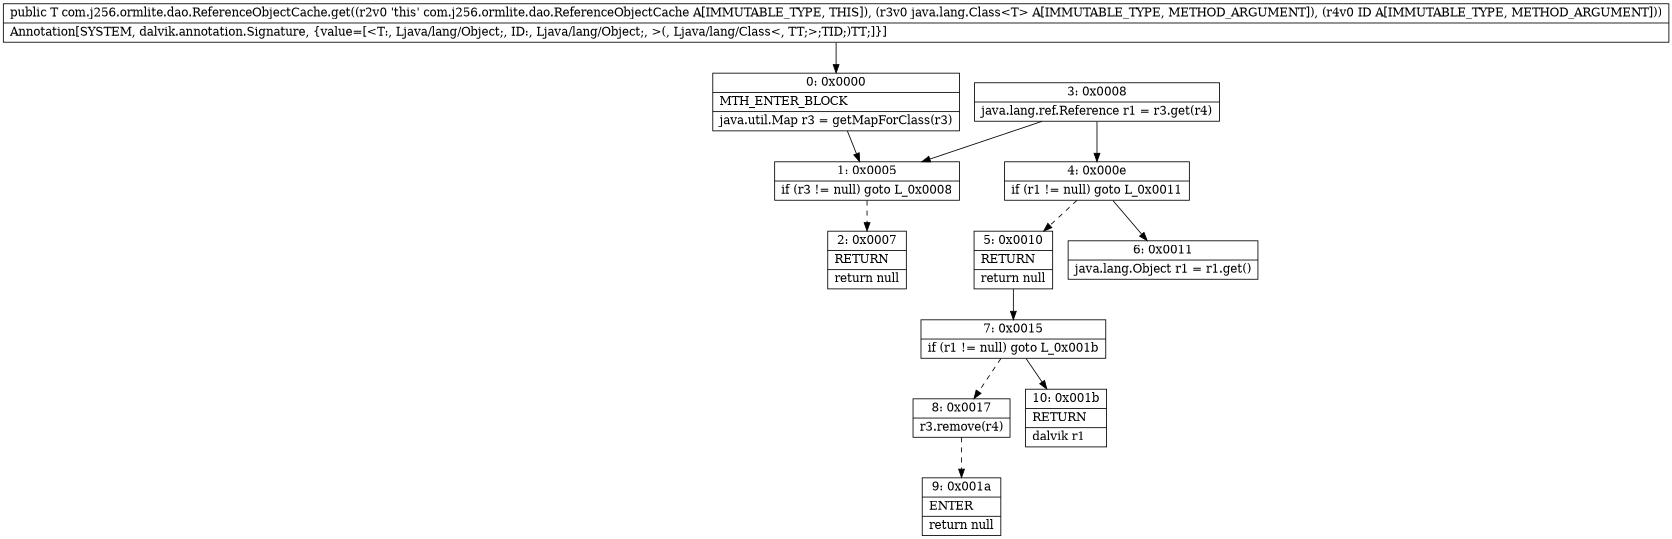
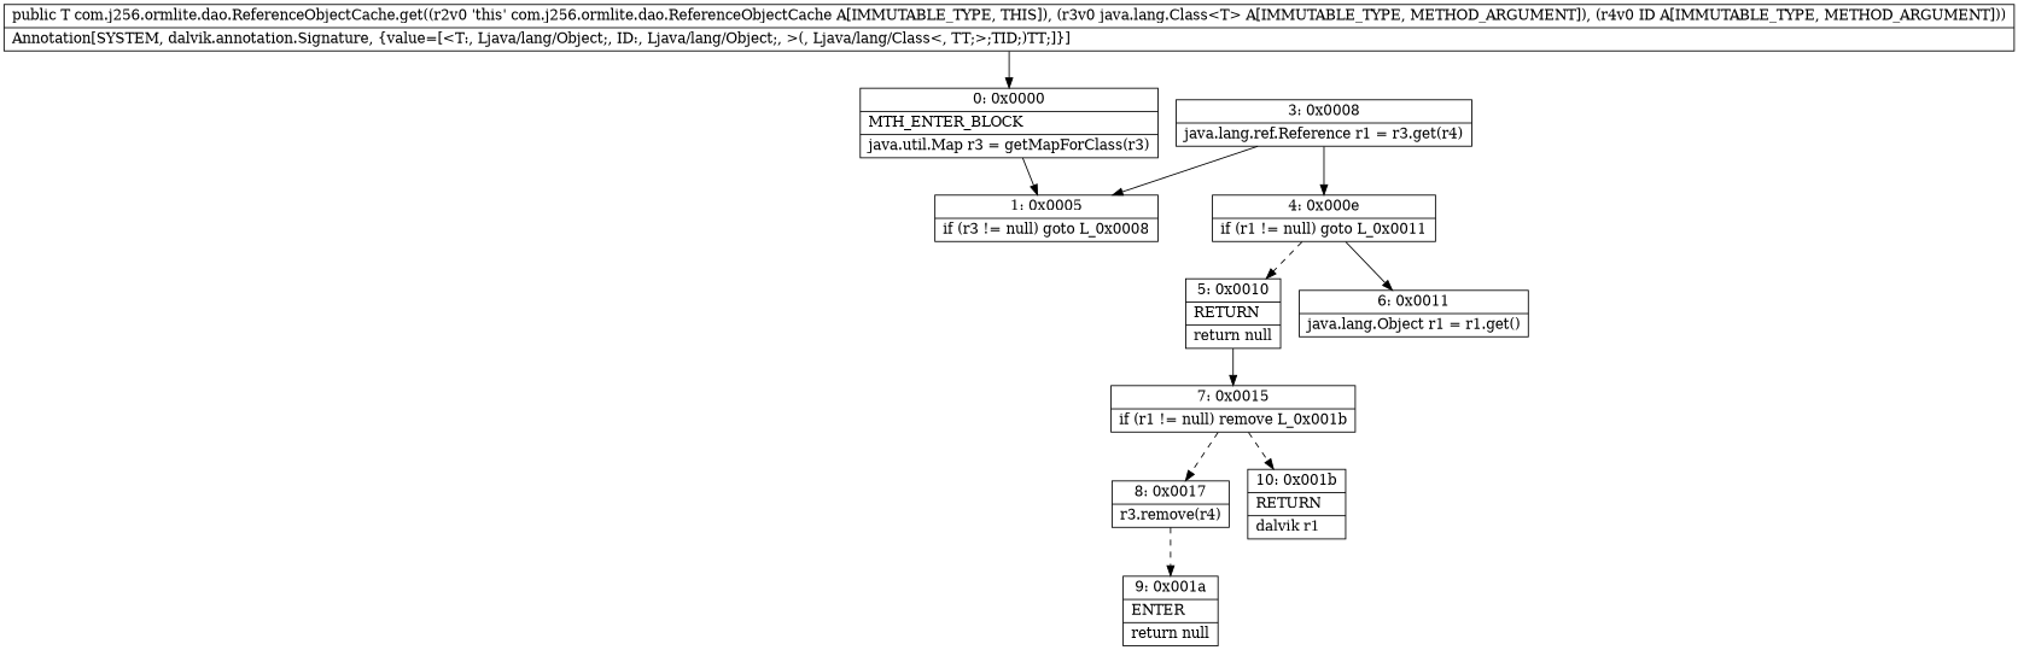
  digraph {
    node [shape=record]
    n1 [label="{0\:\ 0x0000|MTH_ENTER_BLOCK\l|java.util.Map r3 = getMapForClass(r3)\l}"]
    n2 [label="{1\:\ 0x0005|if (r3 != null) goto L_0x0008\l}"]
-   n3 [label="{2\:\ 0x0007|RETURN\l|return null\l}"]
    n4 [label="{3\:\ 0x0008|java.lang.ref.Reference r1 = r3.get(r4)\l}"]
    n5 [label="{4\:\ 0x000e|if (r1 != null) goto L_0x0011\l}"]
    n6 [label="{5\:\ 0x0010|RETURN\l|return null\l}"]
    n7 [label="{6\:\ 0x0011|java.lang.Object r1 = r1.get()\l}"]
-   n8 [label="{7\:\ 0x0015|if (r1 != null) goto L_0x001b\l}"]
+   n8 [label="{7\:\ 0x0015|if (r1 != null) remove L_0x001b\l}"]
    n9 [label="{8\:\ 0x0017|r3.remove(r4)\l}"]
    n10 [label="{10\:\ 0x001b|RETURN\l|dalvik r1\l}"]
    n11 [label="{9\:\ 0x001a|ENTER\l|return null\l}"]
    n12 [label="{public T com.j256.ormlite.dao.ReferenceObjectCache.get((r2v0 'this' com.j256.ormlite.dao.ReferenceObjectCache A[IMMUTABLE_TYPE, THIS]), (r3v0 java.lang.Class\<T\> A[IMMUTABLE_TYPE, METHOD_ARGUMENT]), (r4v0 ID A[IMMUTABLE_TYPE, METHOD_ARGUMENT]))  | Annotation[SYSTEM, dalvik.annotation.Signature, \{value=[\<T:, Ljava\/lang\/Object;, ID:, Ljava\/lang\/Object;, \>(, Ljava\/lang\/Class\<, TT;\>;TID;)TT;]\}]\l}"]
    n1 -> n2
-   n2 -> n3 [style=dashed]
    n4 -> n2
    n4 -> n5
    n5 -> n6 [style=dashed]
    n5 -> n7
    n6 -> n8
    n8 -> n9 [style=dashed]
-   n8 -> n10
+   n8 -> n10 [style=dashed]
    n9 -> n11 [style=dashed]
    n12 -> n1
  }
